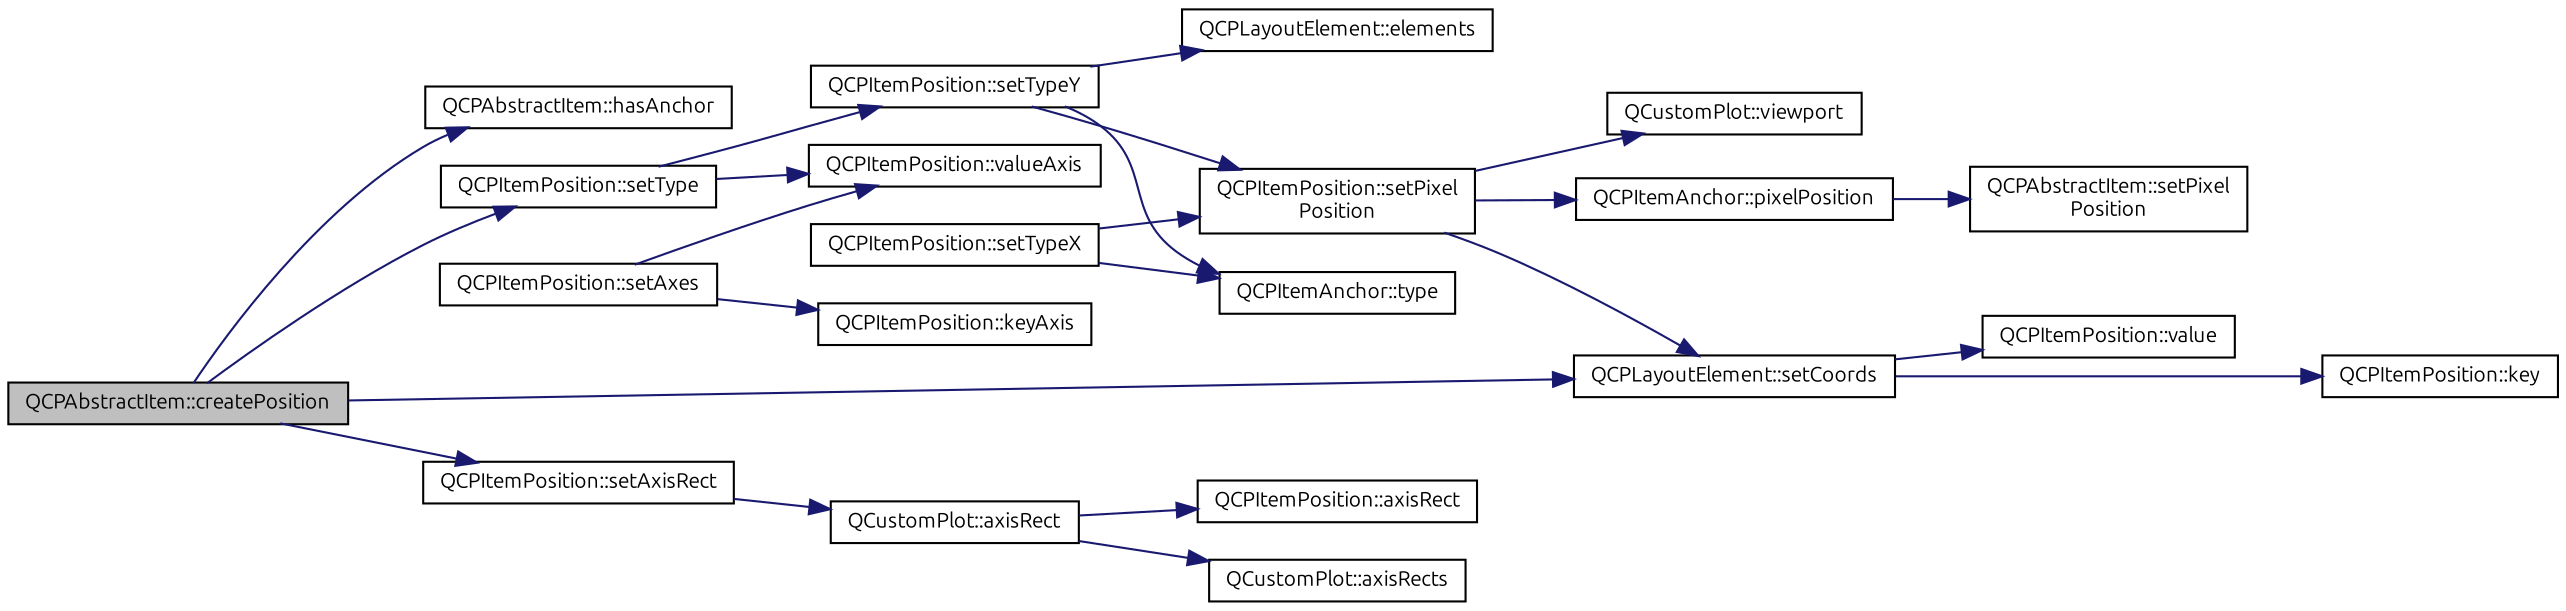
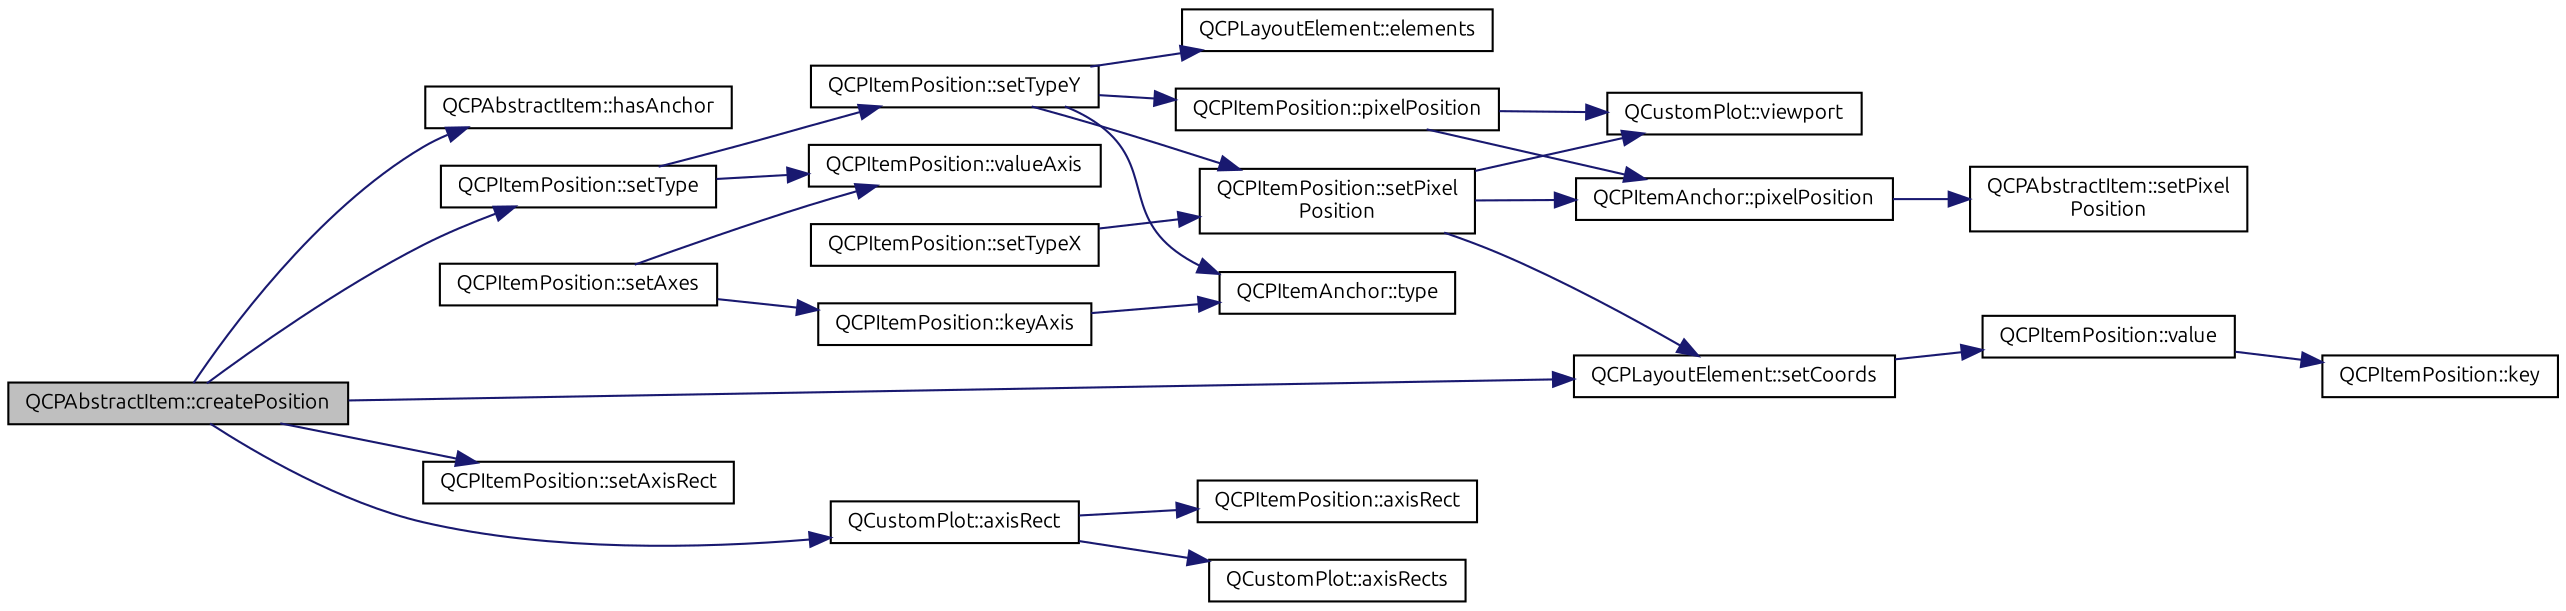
  digraph {
    fontname=Ubuntu
    rankdir=LR
    node [color=black fillcolor=white fontname=Ubuntu fontsize=10 shape=record style=filled]
    edge [color=midnightblue fontname=Ubuntu fontsize=10 labelfontname=Helvetica labelfontsize=10 style=solid]
    n1 [fillcolor=grey75 fontcolor=black height=0.2 label="QCPAbstractItem::createPosition" width=0.4]
    n2 [height=0.2 label="QCPAbstractItem::hasAnchor" width=0.4]
    n3 [height=0.2 label="QCPItemPosition::setType" width=0.4]
    n4 [height=0.2 label="QCPLayoutElement::setCoords" width=0.4]
    n5 [height=0.2 label="QCustomPlot::axisRect" width=0.4]
    n6 [height=0.2 label="QCPItemPosition::setAxisRect" width=0.4]
    n7 [height=0.2 label="QCPItemPosition::setAxes" width=0.4]
    n8 [height=0.2 label="QCPItemPosition::keyAxis" width=0.4]
    n9 [height=0.2 label="QCPItemPosition::valueAxis" width=0.4]
    n10 [height=0.2 label="QCPItemPosition::setTypeY" width=0.4]
    n11 [height=0.2 label="QCPItemPosition::key" width=0.4]
    n12 [height=0.2 label="QCPItemPosition::value" width=0.4]
    n13 [height=0.2 label="QCustomPlot::axisRects" width=0.4]
    n14 [height=0.2 label="QCPItemPosition::axisRect" width=0.4]
    n15 [height=0.2 label="QCPItemPosition::setTypeX" width=0.4]
    n16 [height=0.2 label="QCPItemAnchor::type" width=0.4]
    n17 [height=0.2 label="QCPItemPosition::setPixel\lPosition" width=0.4]
+   n18 [height=0.2 label="QCPItemPosition::pixelPosition" width=0.4]
    n19 [height=0.2 label="QCPLayoutElement::elements" width=0.4]
    n20 [height=0.2 label="QCPItemAnchor::pixelPosition" width=0.4]
    n21 [height=0.2 label="QCustomPlot::viewport" width=0.4]
    n22 [height=0.2 label="QCPAbstractItem::setPixel\lPosition" width=0.4]
    n1 -> n2
    n1 -> n3
    n1 -> n4
-   n6 -> n5
+   n1 -> n5
    n1 -> n6
    n3 -> n9
    n3 -> n10
-   n4 -> n11
+   n12 -> n11
    n4 -> n12
    n5 -> n13
    n5 -> n14
    n7 -> n8
    n7 -> n9
    n10 -> n16
    n10 -> n17
+   n10 -> n18
    n10 -> n19
-   n15 -> n16
+   n8 -> n16
    n15 -> n17
    n17 -> n4
    n17 -> n20
    n17 -> n21
+   n18 -> n20
+   n18 -> n21
    n20 -> n22
  }
